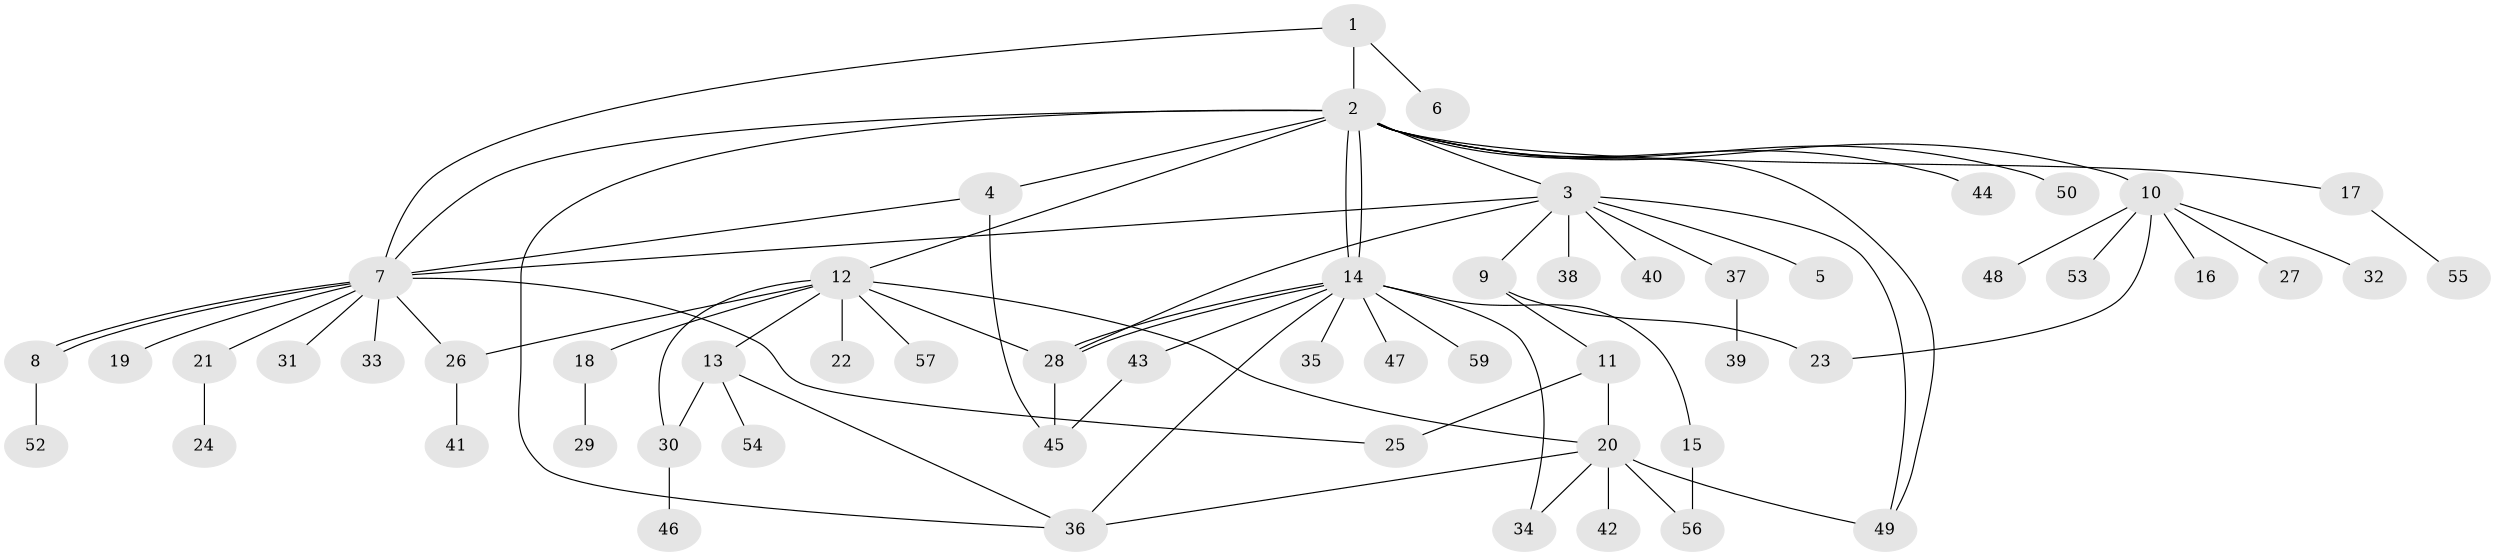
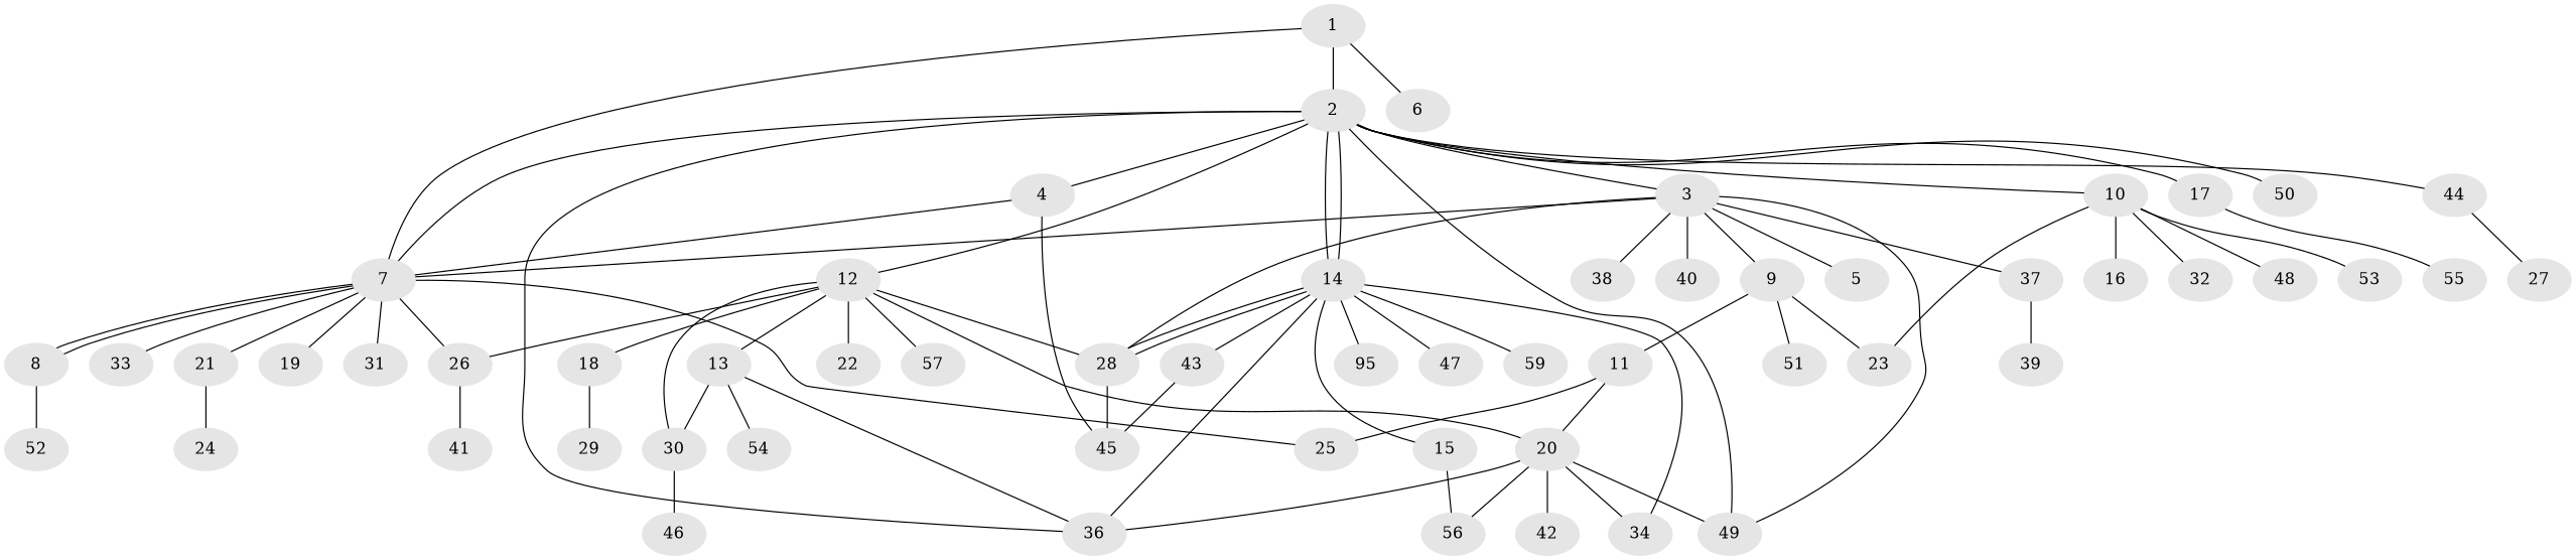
  graph {
    node [color=gray90 style=filled]
    1
    2
    6
    7
    3
    4
    10
    12
    14
    17
    36
    44
    49
    50
    8
    19
    21
    25
    26
    31
    33
    5
    9
    28
    37
    38
    40
    45
    23
    16
    27
    32
    48
    53
    20
    13
    18
    22
    30
    57
    15
    34
-   35
+   35 [label=95]
    43
    47
    59
    55
    11
+   51
    39
    52
    24
    41
    56
    42
    54
    29
    46
    1 -- 2
    1 -- 6
    1 -- 7
    2 -- 7
    2 -- 3
    2 -- 4
    2 -- 10
    2 -- 12
    2 -- 14
    2 -- 14
    2 -- 17
    2 -- 36
    2 -- 44
    2 -- 49
    2 -- 50
    7 -- 8
    7 -- 8
    7 -- 19
    7 -- 21
    7 -- 25
    7 -- 26
    7 -- 31
    7 -- 33
    3 -- 7
    3 -- 49
    3 -- 5
    3 -- 9
    3 -- 28
    3 -- 37
    3 -- 38
    3 -- 40
    4 -- 7
    4 -- 45
    10 -- 23
    10 -- 16
-   10 -- 27
+   44 -- 27
    10 -- 32
    10 -- 48
    10 -- 53
    12 -- 26
    12 -- 28
    12 -- 20
    12 -- 13
    12 -- 18
    12 -- 22
    12 -- 30
    12 -- 57
    14 -- 36
    14 -- 28
    14 -- 28
    14 -- 15
    14 -- 34
    14 -- 35
    14 -- 43
    14 -- 47
    14 -- 59
    17 -- 55
    8 -- 52
    21 -- 24
    26 -- 41
    9 -- 23
    9 -- 11
+   9 -- 51
    28 -- 45
    37 -- 39
    20 -- 36
    20 -- 49
    20 -- 34
    20 -- 56
    20 -- 42
    13 -- 36
    13 -- 30
    13 -- 54
    18 -- 29
    30 -- 46
    15 -- 56
    43 -- 45
    11 -- 25
    11 -- 20
  }
